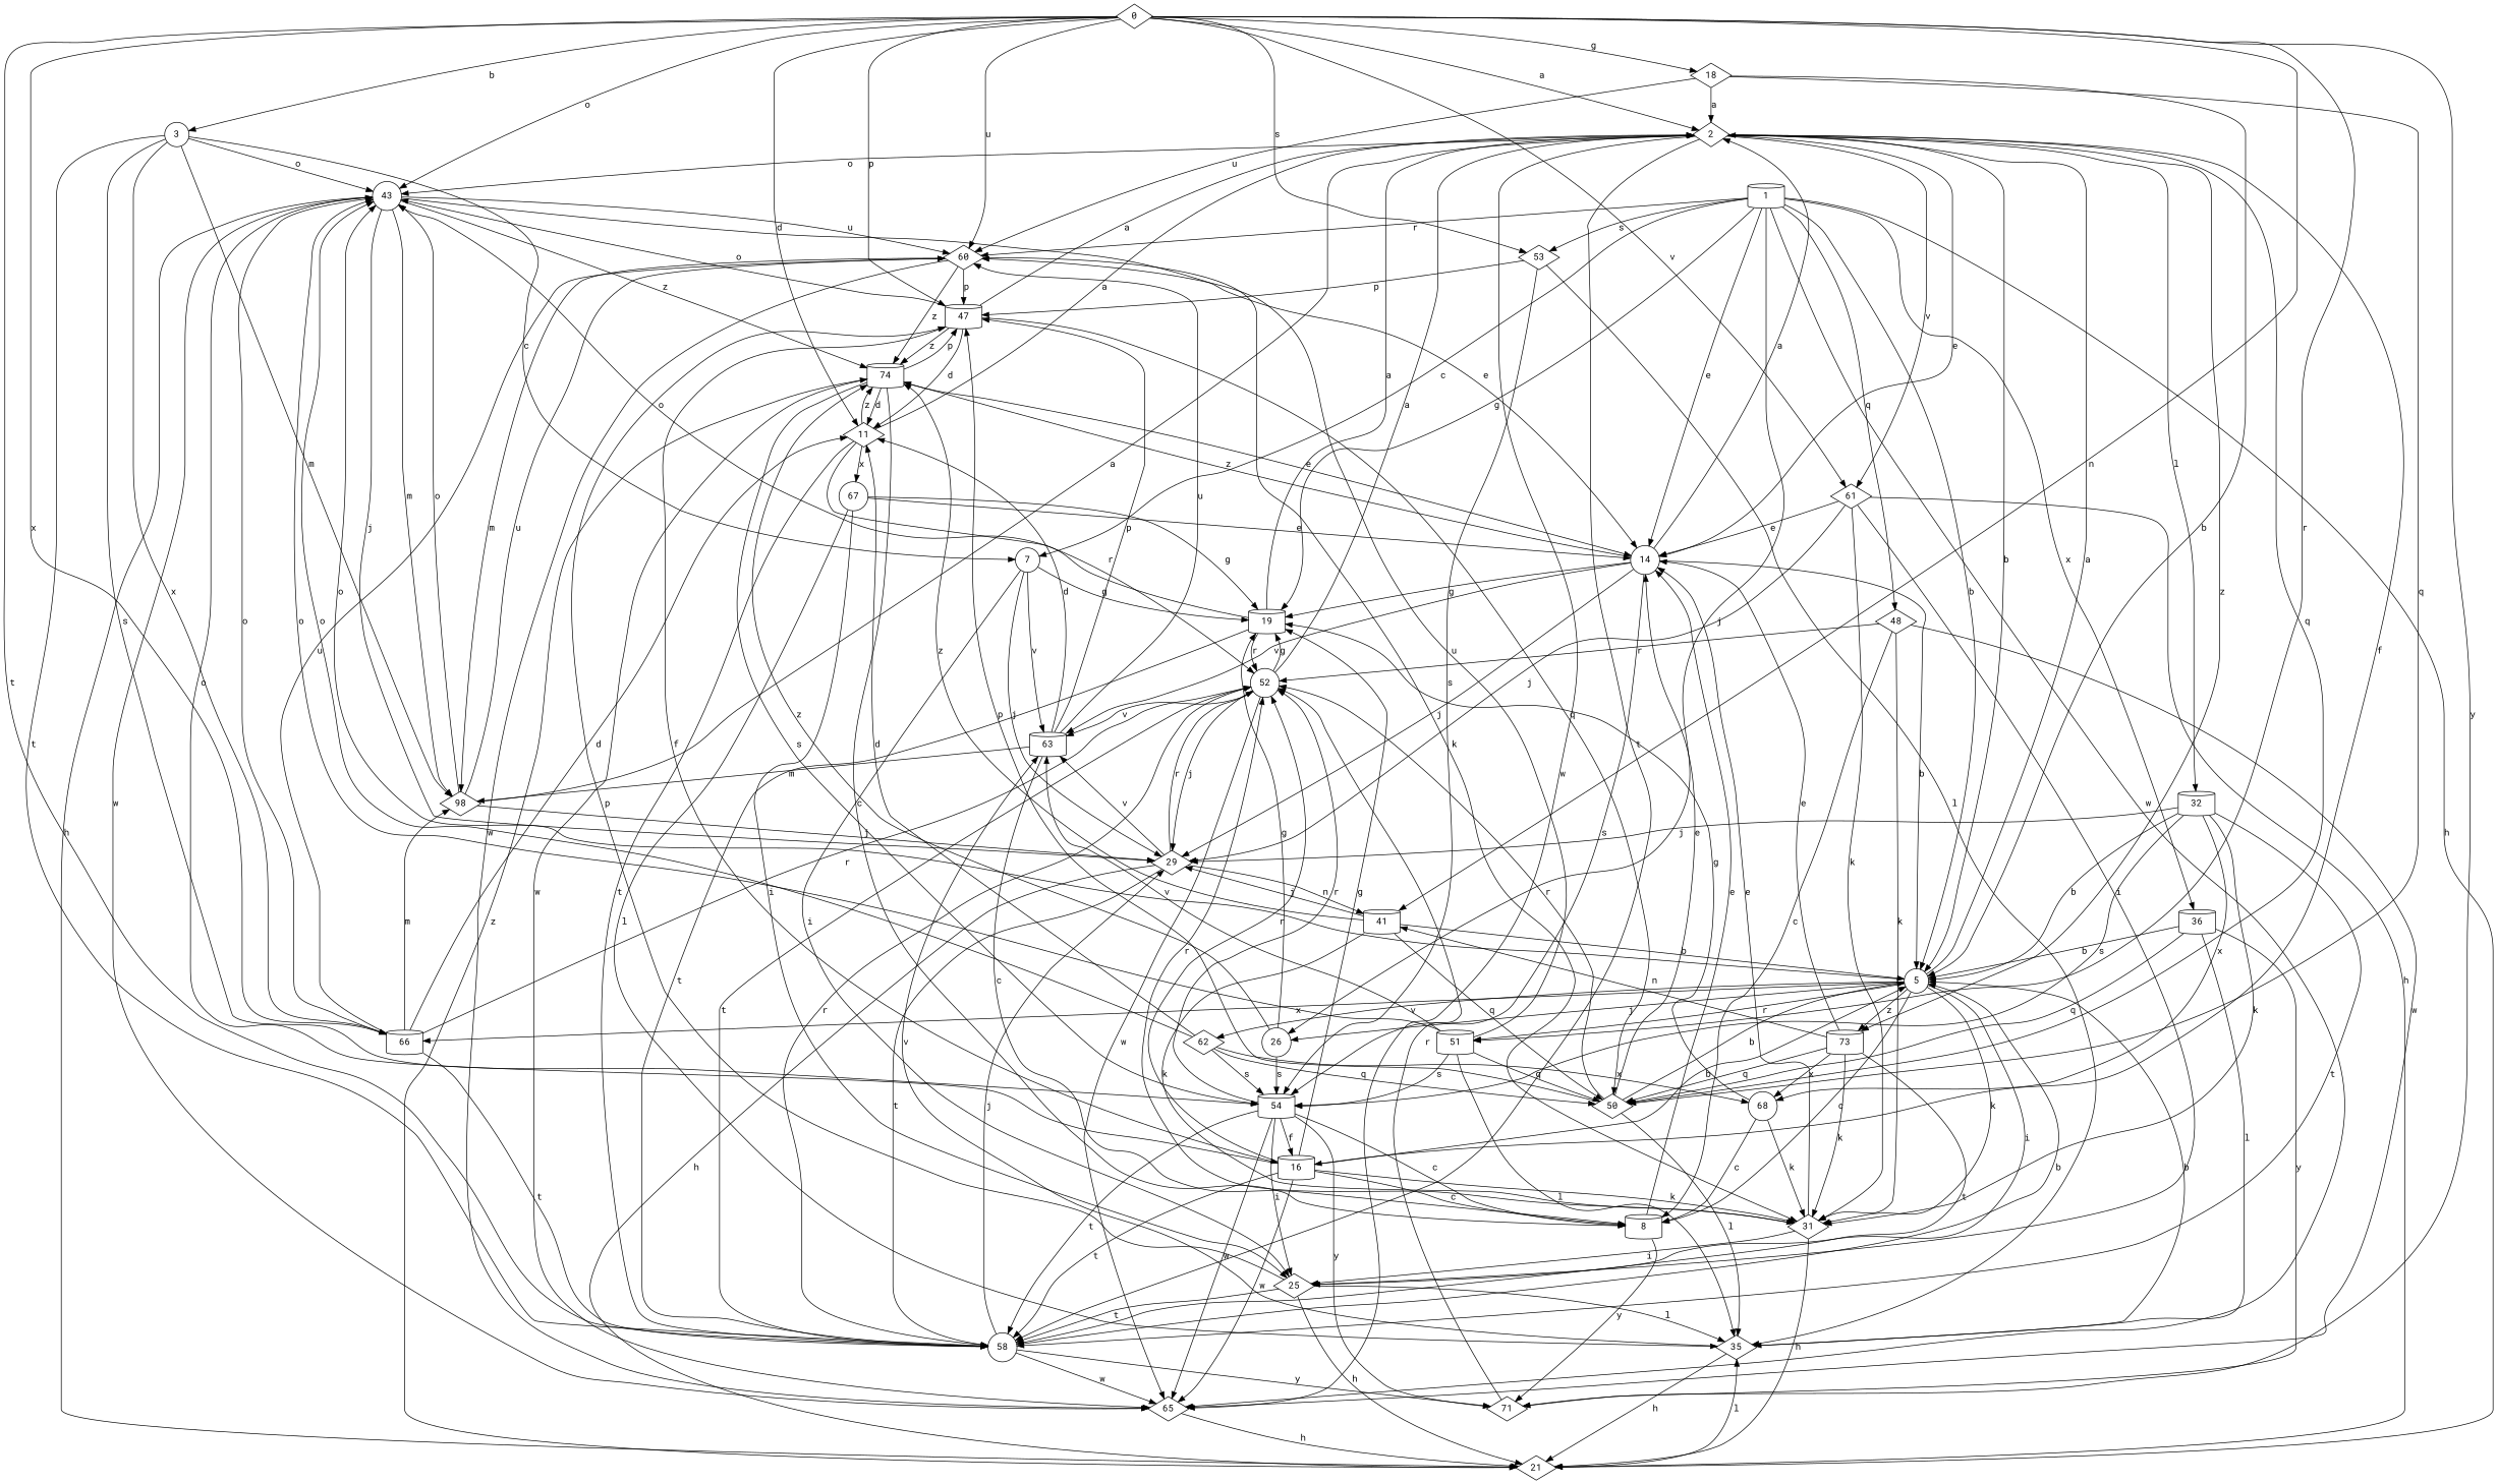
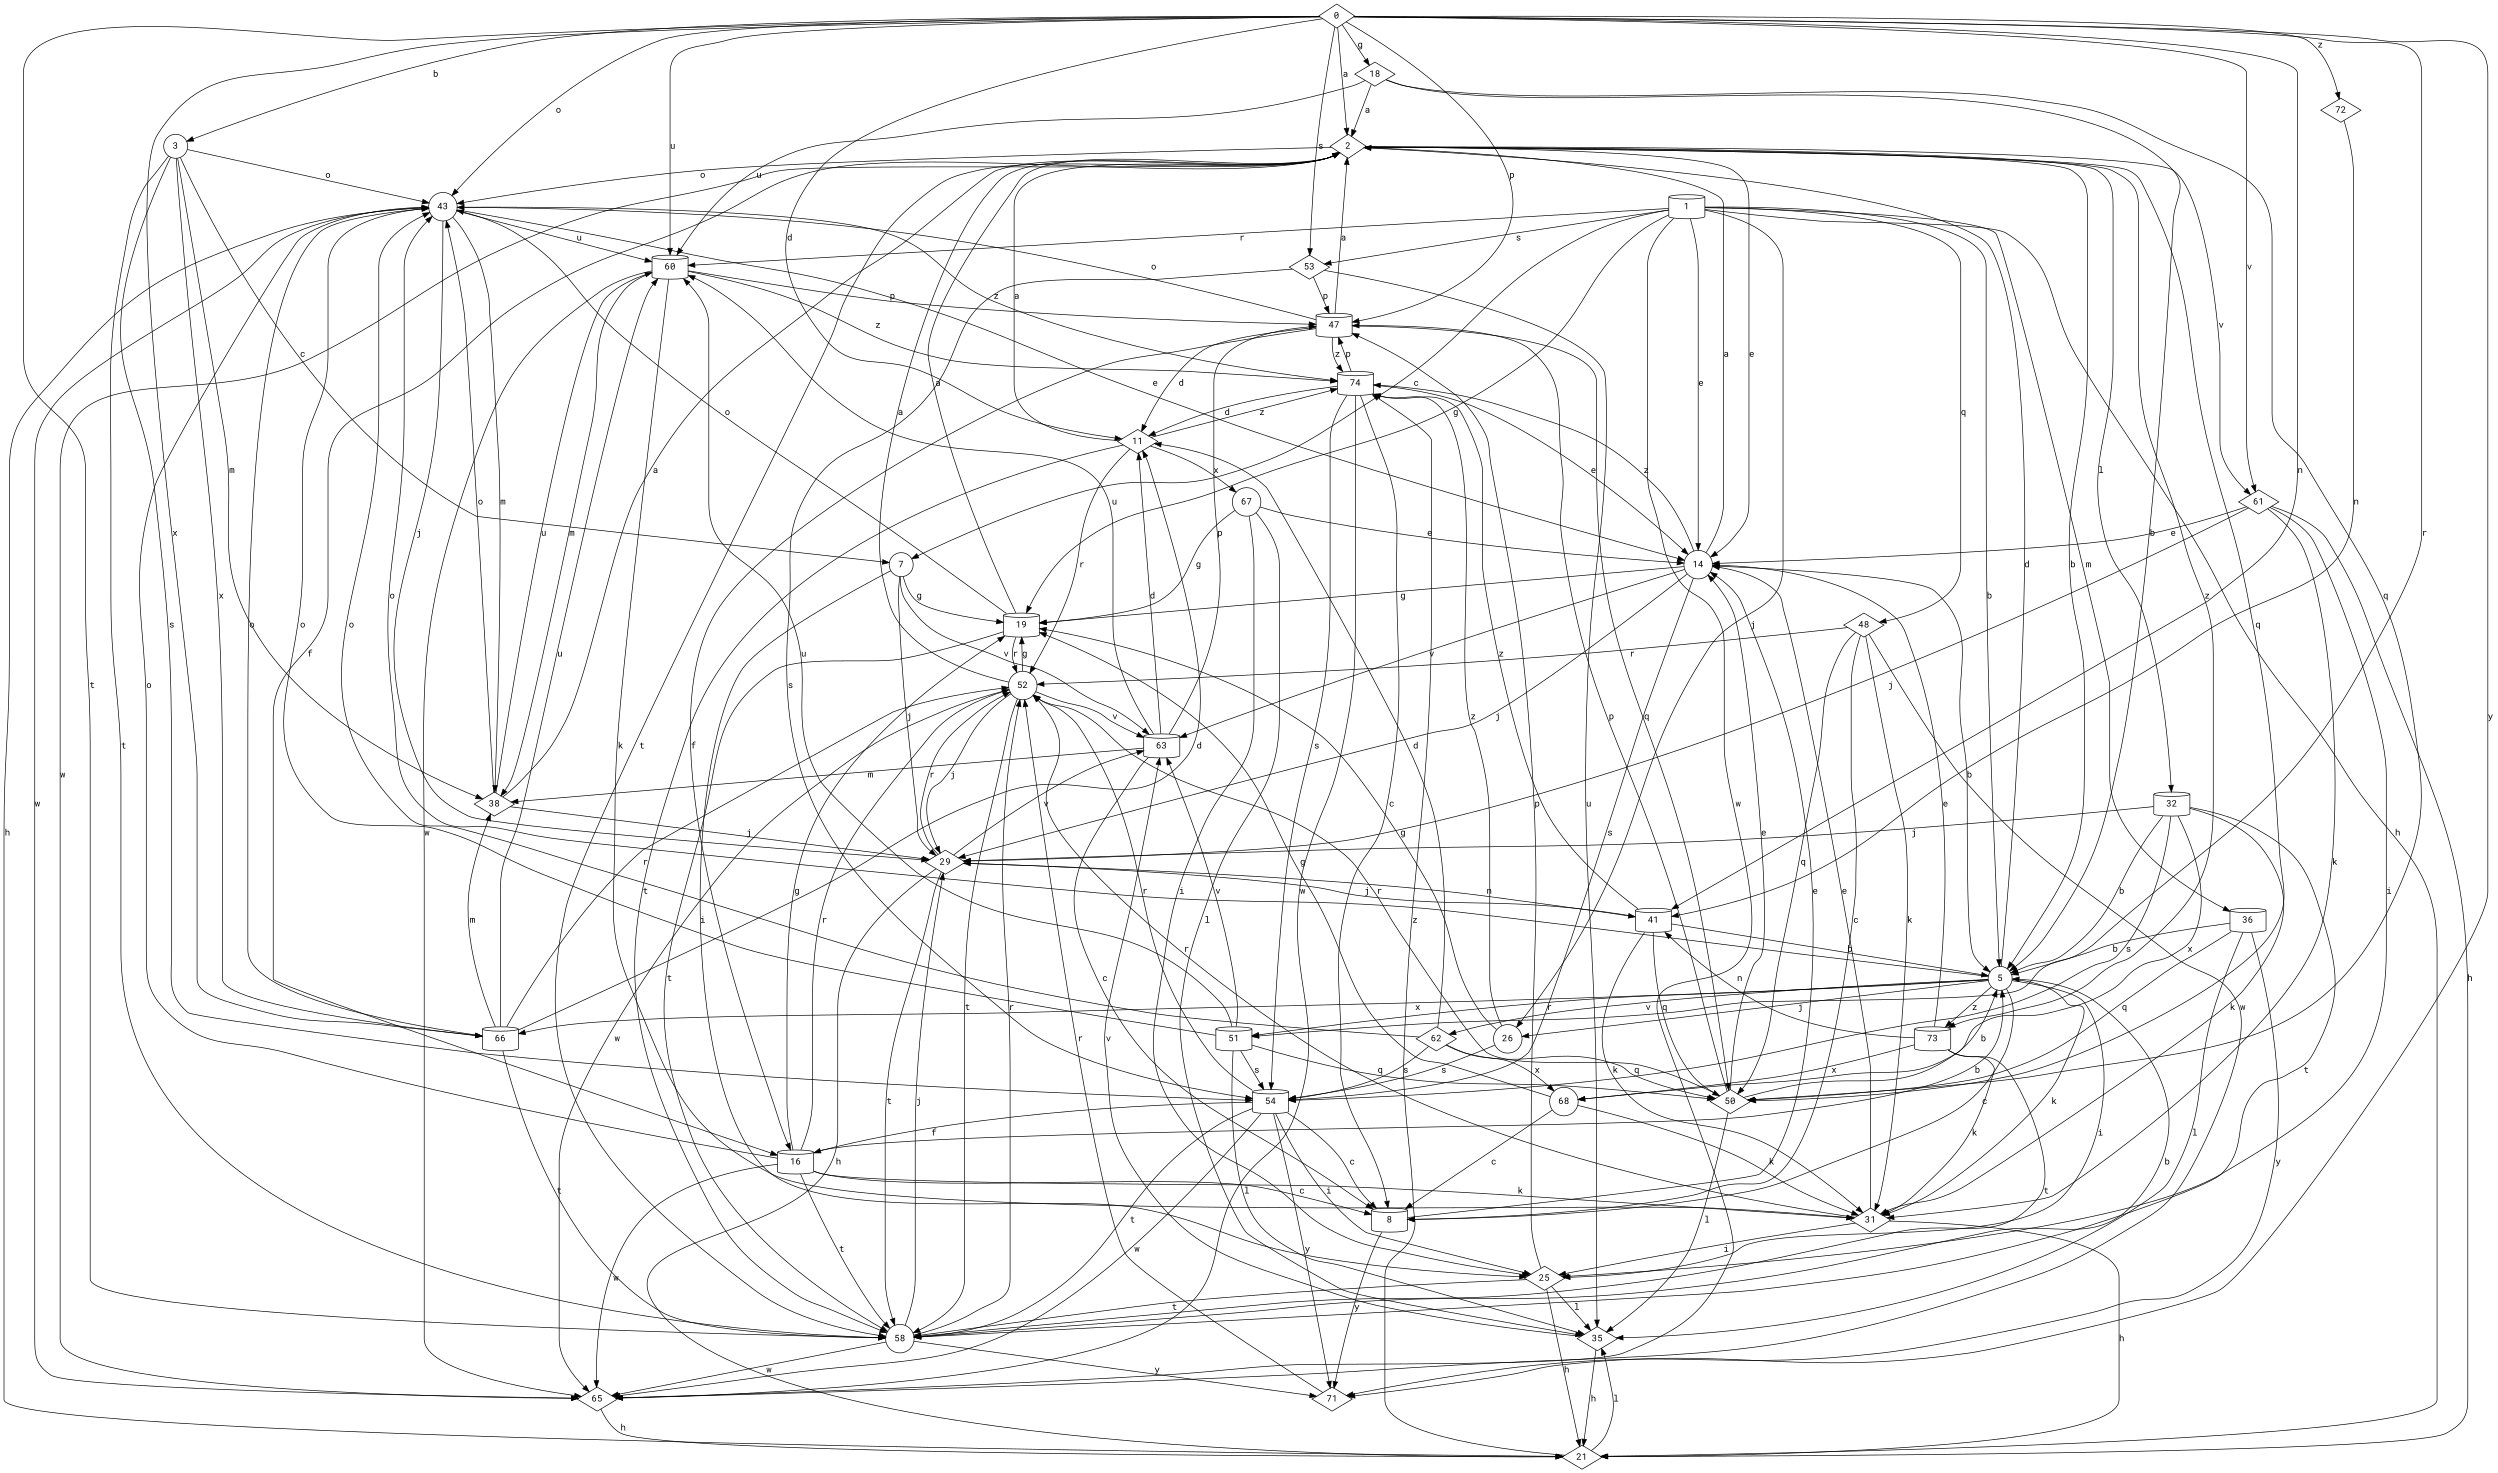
  strict digraph {
    fontname="Roboto Mono"
    node [fontname="Roboto Mono" shape=diamond]
    edge [fontname="Roboto Mono"]
    0
    2
    3 [shape=circle]
    11
    18
    41 [shape=cylinder]
    43 [shape=circle]
    47 [shape=cylinder]
    51 [shape=cylinder]
    53
    58 [shape=circle]
-   60
+   60 [shape=cylinder]
    61
    66 [shape=cylinder]
    71
+   72
    5 [shape=circle]
    14 [shape=circle]
    65
    16 [shape=cylinder]
    32 [shape=cylinder]
    50
    73 [shape=cylinder]
    7 [shape=circle]
-   38 [label=98]
+   38
    54 [shape=cylinder]
    52 [shape=circle]
    67 [shape=circle]
    74 [shape=cylinder]
    31
    29
    21
    63 [shape=cylinder]
    35
    25
    1 [shape=cylinder]
    19 [shape=cylinder]
    26 [shape=circle]
    36 [shape=cylinder]
    48
    8 [shape=cylinder]
    62
    68 [shape=circle]
    0 -> 2 [label=a]
    0 -> 3 [label=b]
    0 -> 11 [label=d]
    0 -> 18 [label=g]
    0 -> 41 [label=n]
    0 -> 43 [label=o]
    0 -> 47 [label=p]
    0 -> 51 [label=r]
    0 -> 53 [label=s]
    0 -> 58 [label=t]
    0 -> 60 [label=u]
    0 -> 61 [label=v]
    0 -> 66 [label=x]
    0 -> 71 [label=y]
+   0 -> 72 [label=z]
    2 -> 43 [label=o]
    2 -> 58 [label=t]
    2 -> 61 [label=v]
    2 -> 5 [label=b]
    2 -> 14 [label=e]
    2 -> 65 [label=w]
    2 -> 16 [label=f]
    2 -> 32 [label=l]
    2 -> 50 [label=q]
    2 -> 73 [label=z]
    3 -> 43 [label=o]
    3 -> 58 [label=t]
    3 -> 66 [label=x]
    3 -> 7 [label=c]
    3 -> 38 [label=m]
    3 -> 54 [label=s]
    11 -> 2 [label=a]
    11 -> 58 [label=t]
    11 -> 52 [label=r]
    11 -> 67 [label=x]
    11 -> 74 [label=z]
    18 -> 2 [label=a]
    18 -> 60 [label=u]
    18 -> 5 [label=b]
    18 -> 50 [label=q]
    41 -> 5 [label=b]
    41 -> 50 [label=q]
    41 -> 74 [label=z]
    41 -> 31 [label=k]
    41 -> 29 [label=j]
    43 -> 60 [label=u]
    43 -> 14 [label=e]
    43 -> 65 [label=w]
    43 -> 38 [label=m]
    43 -> 74 [label=z]
    43 -> 29 [label=j]
    43 -> 21 [label=h]
    47 -> 2 [label=a]
    47 -> 11 [label=d]
    47 -> 43 [label=o]
    47 -> 16 [label=f]
    47 -> 50 [label=q]
    47 -> 74 [label=z]
    51 -> 43 [label=o]
    51 -> 60 [label=u]
    51 -> 50 [label=q]
    51 -> 54 [label=s]
    51 -> 63 [label=v]
    51 -> 35 [label=l]
    53 -> 47 [label=p]
    53 -> 54 [label=s]
-   53 -> 35 [label=l]
+   53 -> 35 [label=u]
    58 -> 71 [label=y]
    58 -> 5 [label=b]
    58 -> 65 [label=w]
    58 -> 52 [label=r]
    58 -> 29 [label=j]
    60 -> 47 [label=p]
    60 -> 65 [label=w]
    60 -> 38 [label=m]
    60 -> 74 [label=z]
    60 -> 31 [label=k]
    61 -> 14 [label=e]
    61 -> 31 [label=k]
    61 -> 29 [label=j]
    61 -> 21 [label=h]
    61 -> 25 [label=i]
    66 -> 11 [label=d]
    66 -> 43 [label=o]
    66 -> 58 [label=t]
    66 -> 60 [label=u]
    66 -> 38 [label=m]
    66 -> 52 [label=r]
    71 -> 52 [label=r]
-   5 -> 2 [label=a]
+   72 -> 41 [label=n]
+   5 -> 2 [label=d]
    5 -> 43 [label=o]
    5 -> 51 [label=r]
    5 -> 66 [label=x]
    5 -> 73 [label=z]
    5 -> 31 [label=k]
    5 -> 25 [label=i]
    5 -> 26 [label=j]
    5 -> 8 [label=c]
    5 -> 62 [label=v]
    14 -> 2 [label=a]
    14 -> 5 [label=b]
    14 -> 54 [label=s]
    14 -> 74 [label=z]
    14 -> 29 [label=j]
    14 -> 63 [label=v]
    14 -> 19 [label=g]
    65 -> 21 [label=h]
    16 -> 43 [label=o]
    16 -> 58 [label=t]
    16 -> 5 [label=b]
    16 -> 65 [label=w]
    16 -> 52 [label=r]
    16 -> 31 [label=k]
    16 -> 19 [label=g]
    16 -> 8 [label=c]
    32 -> 58 [label=t]
    32 -> 5 [label=b]
    32 -> 54 [label=s]
    32 -> 31 [label=k]
    32 -> 29 [label=j]
    32 -> 68 [label=x]
    50 -> 47 [label=p]
    50 -> 5 [label=b]
    50 -> 14 [label=e]
    50 -> 52 [label=r]
    50 -> 35 [label=l]
    73 -> 41 [label=n]
    73 -> 58 [label=t]
    73 -> 14 [label=e]
    73 -> 31 [label=k]
    73 -> 68 [label=x]
    7 -> 29 [label=j]
    7 -> 63 [label=v]
    7 -> 25 [label=i]
    7 -> 19 [label=g]
    38 -> 2 [label=a]
    38 -> 43 [label=o]
    38 -> 60 [label=u]
    38 -> 29 [label=j]
    54 -> 58 [label=t]
    54 -> 71 [label=y]
    54 -> 65 [label=w]
    54 -> 16 [label=f]
    54 -> 52 [label=r]
    54 -> 25 [label=i]
    54 -> 8 [label=c]
    52 -> 2 [label=a]
    52 -> 58 [label=t]
    52 -> 65 [label=w]
    52 -> 29 [label=j]
    52 -> 63 [label=v]
    52 -> 19 [label=g]
    67 -> 14 [label=e]
    67 -> 35 [label=l]
    67 -> 25 [label=i]
    67 -> 19 [label=g]
    74 -> 11 [label=d]
    74 -> 47 [label=p]
    74 -> 14 [label=e]
    74 -> 65 [label=w]
    74 -> 54 [label=s]
    74 -> 8 [label=c]
    31 -> 14 [label=e]
    31 -> 52 [label=r]
    31 -> 21 [label=h]
    31 -> 25 [label=i]
    29 -> 41 [label=n]
    29 -> 58 [label=t]
    29 -> 52 [label=r]
    29 -> 21 [label=h]
    29 -> 63 [label=v]
    21 -> 74 [label=z]
    21 -> 35 [label=l]
    63 -> 11 [label=d]
    63 -> 47 [label=p]
    63 -> 60 [label=u]
    63 -> 38 [label=m]
    63 -> 8 [label=c]
-   35 -> 5 [label=b]
    35 -> 21 [label=h]
    35 -> 63 [label=v]
    25 -> 47 [label=p]
    25 -> 58 [label=t]
    25 -> 21 [label=h]
    25 -> 35 [label=l]
    1 -> 53 [label=s]
    1 -> 60 [label=r]
    1 -> 5 [label=b]
    1 -> 14 [label=e]
    1 -> 65 [label=w]
    1 -> 7 [label=c]
    1 -> 21 [label=h]
    1 -> 19 [label=g]
    1 -> 26 [label=j]
-   1 -> 36 [label=x]
+   1 -> 36 [label=m]
    1 -> 48 [label=q]
    19 -> 2 [label=a]
    19 -> 43 [label=o]
    19 -> 58 [label=t]
    19 -> 52 [label=r]
    26 -> 54 [label=s]
    26 -> 74 [label=z]
    26 -> 19 [label=g]
    36 -> 71 [label=y]
    36 -> 5 [label=b]
    36 -> 50 [label=q]
    36 -> 35 [label=l]
    48 -> 65 [label=w]
-   73 -> 50 [label=q]
+   48 -> 50 [label=q]
    48 -> 52 [label=r]
    48 -> 31 [label=k]
    48 -> 8 [label=c]
    8 -> 71 [label=y]
    8 -> 14 [label=e]
    62 -> 11 [label=d]
    62 -> 43 [label=o]
    62 -> 50 [label=q]
    62 -> 54 [label=s]
    62 -> 68 [label=x]
    68 -> 31 [label=k]
    68 -> 19 [label=g]
    68 -> 8 [label=c]
  }
